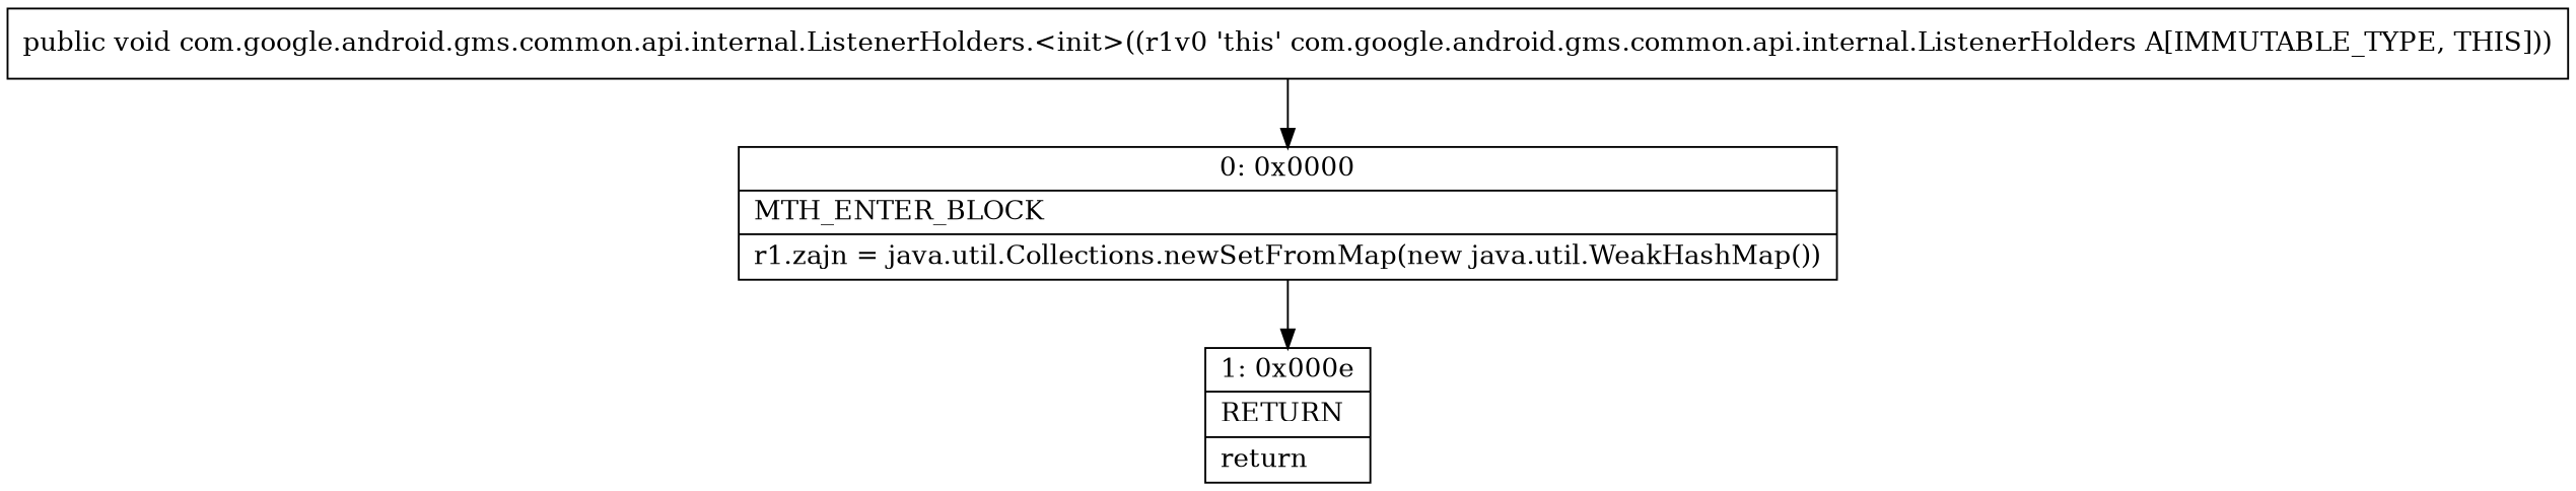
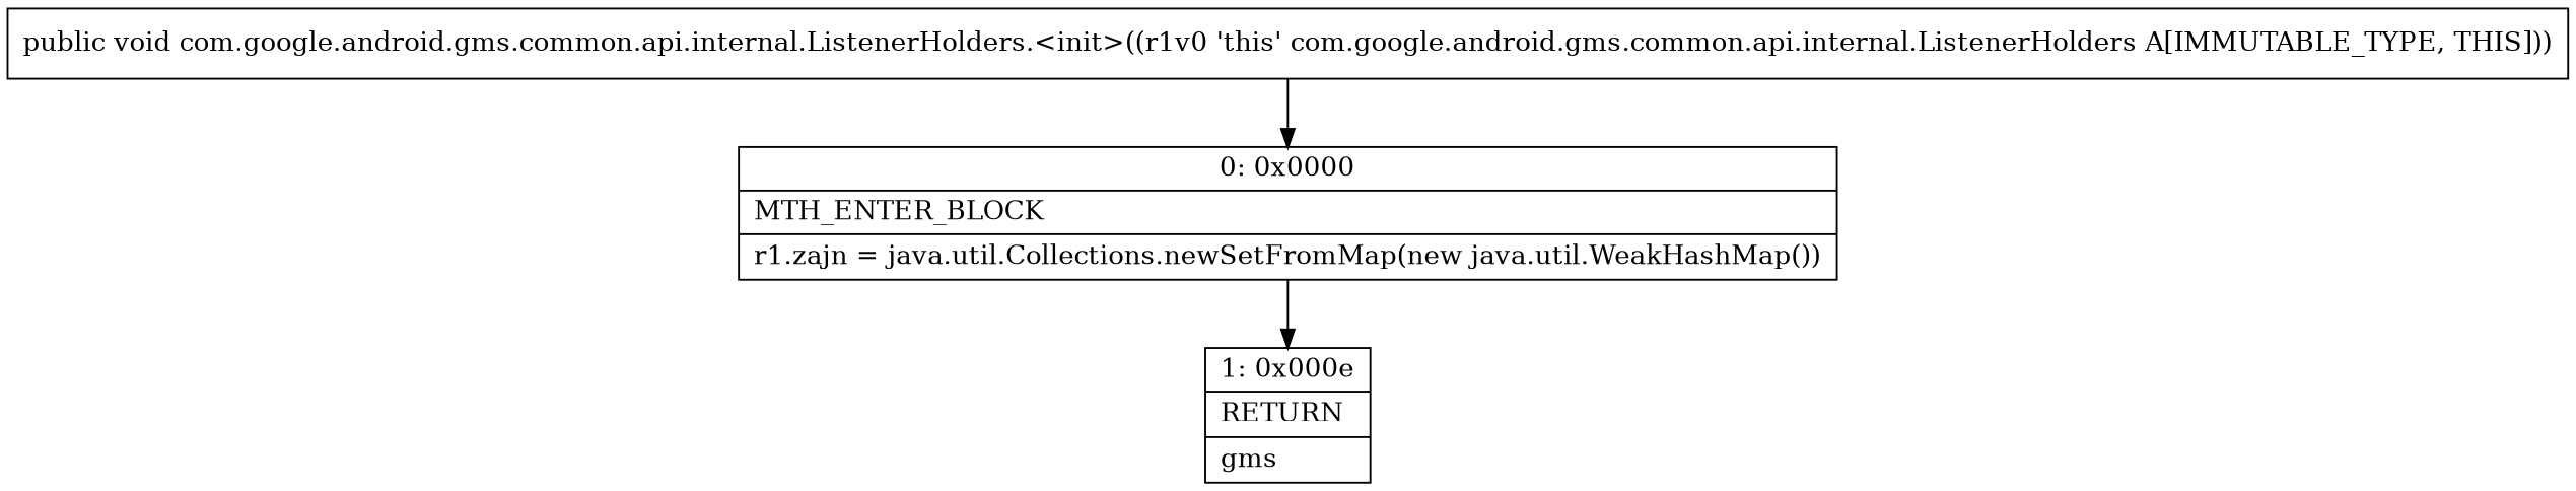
  digraph {
    node [shape=record]
    n1 [label="{0\:\ 0x0000|MTH_ENTER_BLOCK\l|r1.zajn = java.util.Collections.newSetFromMap(new java.util.WeakHashMap())\l}"]
-   n2 [label="{1\:\ 0x000e|RETURN\l|return\l}"]
+   n2 [label="{1\:\ 0x000e|RETURN\l|gms\l}"]
    n3 [label="{public void com.google.android.gms.common.api.internal.ListenerHolders.\<init\>((r1v0 'this' com.google.android.gms.common.api.internal.ListenerHolders A[IMMUTABLE_TYPE, THIS])) }"]
    n1 -> n2
    n3 -> n1
  }
